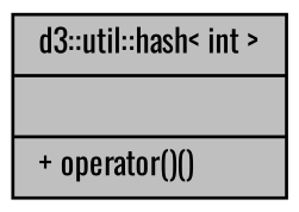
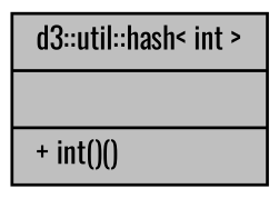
  digraph {
    fontname=Oswald
-   n1 [color=black fillcolor=grey75 fontcolor=black fontname=Oswald fontsize=10 height=0.2 label="{d3::util::hash\< int \>\n||+ operator()()\l}" shape=record style=filled width=0.4]
+   n1 [color=black fillcolor=grey75 fontcolor=black fontname=Oswald fontsize=10 height=0.2 label="{d3::util::hash\< int \>\n||+ int()()\l}" shape=record style=filled width=0.4]
  }
